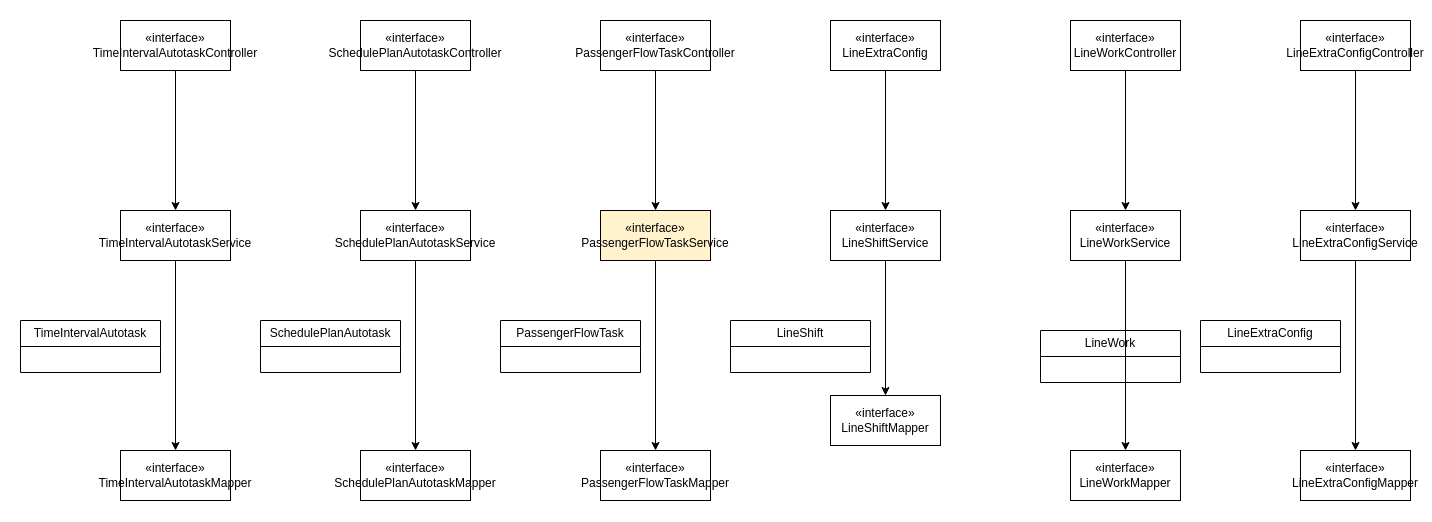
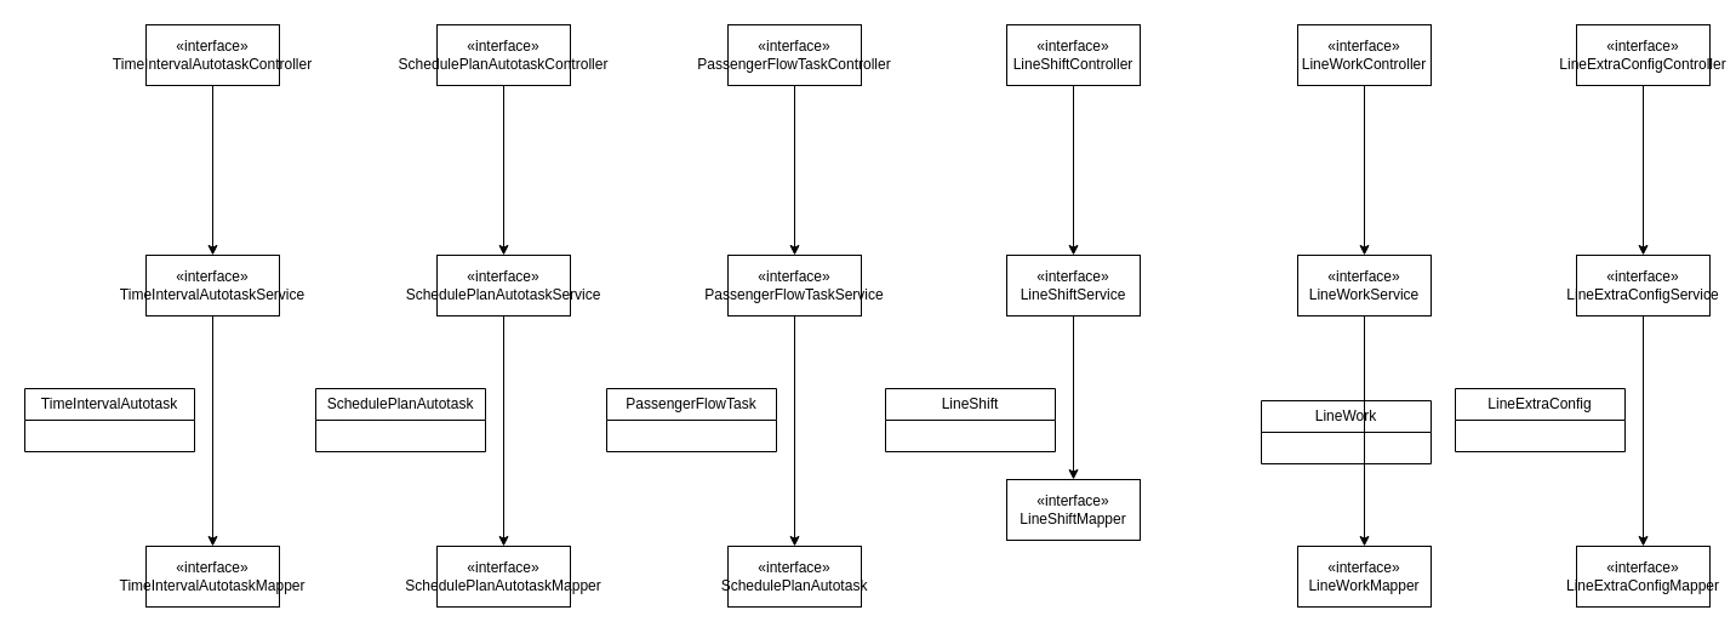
  <mxCell id="0" />
  <mxCell id="1" parent="0" />
  <mxCell id="2" style="edgeStyle=orthogonalEdgeStyle;rounded=0;orthogonalLoop=1;jettySize=auto;html=1;" edge="1" parent="1" source="3" target="5"><mxGeometry relative="1" as="geometry" /></mxCell>
  <mxCell id="3" value="«interface»&lt;br&gt;TimeIntervalAutotaskController" style="html=1;whiteSpace=wrap;" vertex="1" parent="1"><mxGeometry x="120" y="20" width="110" height="50" as="geometry" /></mxCell>
  <mxCell id="4" style="edgeStyle=orthogonalEdgeStyle;rounded=0;orthogonalLoop=1;jettySize=auto;html=1;entryX=0.5;entryY=0;entryDx=0;entryDy=0;" edge="1" parent="1" source="5" target="6"><mxGeometry relative="1" as="geometry" /></mxCell>
  <mxCell id="5" value="«interface»&lt;br&gt;TimeIntervalAutotaskService" style="html=1;whiteSpace=wrap;" vertex="1" parent="1"><mxGeometry x="120" y="210" width="110" height="50" as="geometry" /></mxCell>
  <mxCell id="6" value="«interface»&lt;br&gt;TimeIntervalAutotaskMapper" style="html=1;whiteSpace=wrap;" vertex="1" parent="1"><mxGeometry x="120" y="450" width="110" height="50" as="geometry" /></mxCell>
  <mxCell id="7" value="TimeIntervalAutotask" style="swimlane;fontStyle=0;childLayout=stackLayout;horizontal=1;startSize=26;fillColor=none;horizontalStack=0;resizeParent=1;resizeParentMax=0;resizeLast=0;collapsible=1;marginBottom=0;whiteSpace=wrap;html=1;" vertex="1" parent="1"><mxGeometry x="20" y="320" width="140" height="52" as="geometry" /></mxCell>
  <mxCell id="8" style="edgeStyle=orthogonalEdgeStyle;rounded=0;orthogonalLoop=1;jettySize=auto;html=1;" edge="1" source="9" target="11" parent="1"><mxGeometry relative="1" as="geometry" /></mxCell>
  <mxCell id="9" value="«interface»&lt;br&gt;SchedulePlanAutotaskController" style="html=1;whiteSpace=wrap;" vertex="1" parent="1"><mxGeometry x="360" y="20" width="110" height="50" as="geometry" /></mxCell>
  <mxCell id="10" style="edgeStyle=orthogonalEdgeStyle;rounded=0;orthogonalLoop=1;jettySize=auto;html=1;entryX=0.5;entryY=0;entryDx=0;entryDy=0;" edge="1" source="11" target="12" parent="1"><mxGeometry relative="1" as="geometry" /></mxCell>
  <mxCell id="11" value="«interface»&lt;br&gt;SchedulePlanAutotaskService" style="html=1;whiteSpace=wrap;" vertex="1" parent="1"><mxGeometry x="360" y="210" width="110" height="50" as="geometry" /></mxCell>
  <mxCell id="12" value="«interface»&lt;br&gt;SchedulePlanAutotaskMapper" style="html=1;whiteSpace=wrap;" vertex="1" parent="1"><mxGeometry x="360" y="450" width="110" height="50" as="geometry" /></mxCell>
  <mxCell id="13" value="SchedulePlanAutotask" style="swimlane;fontStyle=0;childLayout=stackLayout;horizontal=1;startSize=26;fillColor=none;horizontalStack=0;resizeParent=1;resizeParentMax=0;resizeLast=0;collapsible=1;marginBottom=0;whiteSpace=wrap;html=1;" vertex="1" parent="1"><mxGeometry x="260" y="320" width="140" height="52" as="geometry" /></mxCell>
  <mxCell id="14" style="edgeStyle=orthogonalEdgeStyle;rounded=0;orthogonalLoop=1;jettySize=auto;html=1;" edge="1" source="15" target="17" parent="1"><mxGeometry relative="1" as="geometry" /></mxCell>
  <mxCell id="15" value="«interface»&lt;br&gt;PassengerFlowTaskController" style="html=1;whiteSpace=wrap;" vertex="1" parent="1"><mxGeometry x="600" y="20" width="110" height="50" as="geometry" /></mxCell>
  <mxCell id="16" style="edgeStyle=orthogonalEdgeStyle;rounded=0;orthogonalLoop=1;jettySize=auto;html=1;entryX=0.5;entryY=0;entryDx=0;entryDy=0;" edge="1" source="17" target="18" parent="1"><mxGeometry relative="1" as="geometry" /></mxCell>
- <mxCell id="17" value="«interface»&lt;br&gt;PassengerFlowTaskService" style="html=1;whiteSpace=wrap;fillColor=#fff2cc;" vertex="1" parent="1"><mxGeometry x="600" y="210" width="110" height="50" as="geometry" /></mxCell>
- <mxCell id="18" value="«interface»&lt;br&gt;PassengerFlowTaskMapper" style="html=1;whiteSpace=wrap;" vertex="1" parent="1"><mxGeometry x="600" y="450" width="110" height="50" as="geometry" /></mxCell>
+ <mxCell id="17" value="«interface»&lt;br&gt;PassengerFlowTaskService" style="html=1;whiteSpace=wrap;" vertex="1" parent="1"><mxGeometry x="600" y="210" width="110" height="50" as="geometry" /></mxCell>
+ <mxCell id="18" value="«interface»&lt;br&gt;SchedulePlanAutotask" style="html=1;whiteSpace=wrap;" vertex="1" parent="1"><mxGeometry x="600" y="450" width="110" height="50" as="geometry" /></mxCell>
  <mxCell id="19" value="PassengerFlowTask" style="swimlane;fontStyle=0;childLayout=stackLayout;horizontal=1;startSize=26;fillColor=none;horizontalStack=0;resizeParent=1;resizeParentMax=0;resizeLast=0;collapsible=1;marginBottom=0;whiteSpace=wrap;html=1;" vertex="1" parent="1"><mxGeometry x="500" y="320" width="140" height="52" as="geometry" /></mxCell>
  <mxCell id="20" style="edgeStyle=orthogonalEdgeStyle;rounded=0;orthogonalLoop=1;jettySize=auto;html=1;" edge="1" source="21" target="23" parent="1"><mxGeometry relative="1" as="geometry" /></mxCell>
- <mxCell id="21" value="«interface»&lt;br&gt;LineExtraConfig" style="html=1;whiteSpace=wrap;" vertex="1" parent="1"><mxGeometry x="830" y="20" width="110" height="50" as="geometry" /></mxCell>
+ <mxCell id="21" value="«interface»&lt;br&gt;LineShiftController" style="html=1;whiteSpace=wrap;" vertex="1" parent="1"><mxGeometry x="830" y="20" width="110" height="50" as="geometry" /></mxCell>
  <mxCell id="22" style="edgeStyle=orthogonalEdgeStyle;rounded=0;orthogonalLoop=1;jettySize=auto;html=1;entryX=0.5;entryY=0;entryDx=0;entryDy=0;" edge="1" source="23" target="24" parent="1"><mxGeometry relative="1" as="geometry" /></mxCell>
  <mxCell id="23" value="«interface»&lt;br&gt;LineShiftService" style="html=1;whiteSpace=wrap;" vertex="1" parent="1"><mxGeometry x="830" y="210" width="110" height="50" as="geometry" /></mxCell>
  <mxCell id="24" value="«interface»&lt;br&gt;LineShiftMapper" style="html=1;whiteSpace=wrap;" vertex="1" parent="1"><mxGeometry x="830" y="395" width="110" height="50" as="geometry" /></mxCell>
  <mxCell id="25" value="LineShift" style="swimlane;fontStyle=0;childLayout=stackLayout;horizontal=1;startSize=26;fillColor=none;horizontalStack=0;resizeParent=1;resizeParentMax=0;resizeLast=0;collapsible=1;marginBottom=0;whiteSpace=wrap;html=1;" vertex="1" parent="1"><mxGeometry x="730" y="320" width="140" height="52" as="geometry" /></mxCell>
  <mxCell id="26" style="edgeStyle=orthogonalEdgeStyle;rounded=0;orthogonalLoop=1;jettySize=auto;html=1;" edge="1" source="27" target="29" parent="1"><mxGeometry relative="1" as="geometry" /></mxCell>
  <mxCell id="27" value="«interface»&lt;br&gt;LineWorkController" style="html=1;whiteSpace=wrap;" vertex="1" parent="1"><mxGeometry x="1070" y="20" width="110" height="50" as="geometry" /></mxCell>
  <mxCell id="28" style="edgeStyle=orthogonalEdgeStyle;rounded=0;orthogonalLoop=1;jettySize=auto;html=1;entryX=0.5;entryY=0;entryDx=0;entryDy=0;" edge="1" source="29" target="30" parent="1"><mxGeometry relative="1" as="geometry" /></mxCell>
  <mxCell id="29" value="«interface»&lt;br&gt;LineWorkService" style="html=1;whiteSpace=wrap;" vertex="1" parent="1"><mxGeometry x="1070" y="210" width="110" height="50" as="geometry" /></mxCell>
  <mxCell id="30" value="«interface»&lt;br&gt;LineWorkMapper" style="html=1;whiteSpace=wrap;" vertex="1" parent="1"><mxGeometry x="1070" y="450" width="110" height="50" as="geometry" /></mxCell>
  <mxCell id="31" value="LineWork" style="swimlane;fontStyle=0;childLayout=stackLayout;horizontal=1;startSize=26;fillColor=none;horizontalStack=0;resizeParent=1;resizeParentMax=0;resizeLast=0;collapsible=1;marginBottom=0;whiteSpace=wrap;html=1;" vertex="1" parent="1"><mxGeometry x="1040" y="330" width="140" height="52" as="geometry" /></mxCell>
  <mxCell id="32" style="edgeStyle=orthogonalEdgeStyle;rounded=0;orthogonalLoop=1;jettySize=auto;html=1;" edge="1" source="33" target="35" parent="1"><mxGeometry relative="1" as="geometry" /></mxCell>
  <mxCell id="33" value="«interface»&lt;br&gt;LineExtraConfigController" style="html=1;whiteSpace=wrap;" vertex="1" parent="1"><mxGeometry x="1300" y="20" width="110" height="50" as="geometry" /></mxCell>
  <mxCell id="34" style="edgeStyle=orthogonalEdgeStyle;rounded=0;orthogonalLoop=1;jettySize=auto;html=1;entryX=0.5;entryY=0;entryDx=0;entryDy=0;" edge="1" source="35" target="36" parent="1"><mxGeometry relative="1" as="geometry" /></mxCell>
  <mxCell id="35" value="«interface»&lt;br&gt;LineExtraConfigService" style="html=1;whiteSpace=wrap;" vertex="1" parent="1"><mxGeometry x="1300" y="210" width="110" height="50" as="geometry" /></mxCell>
  <mxCell id="36" value="«interface»&lt;br&gt;LineExtraConfigMapper" style="html=1;whiteSpace=wrap;" vertex="1" parent="1"><mxGeometry x="1300" y="450" width="110" height="50" as="geometry" /></mxCell>
  <mxCell id="37" value="LineExtraConfig" style="swimlane;fontStyle=0;childLayout=stackLayout;horizontal=1;startSize=26;fillColor=none;horizontalStack=0;resizeParent=1;resizeParentMax=0;resizeLast=0;collapsible=1;marginBottom=0;whiteSpace=wrap;html=1;" vertex="1" parent="1"><mxGeometry x="1200" y="320" width="140" height="52" as="geometry" /></mxCell>
